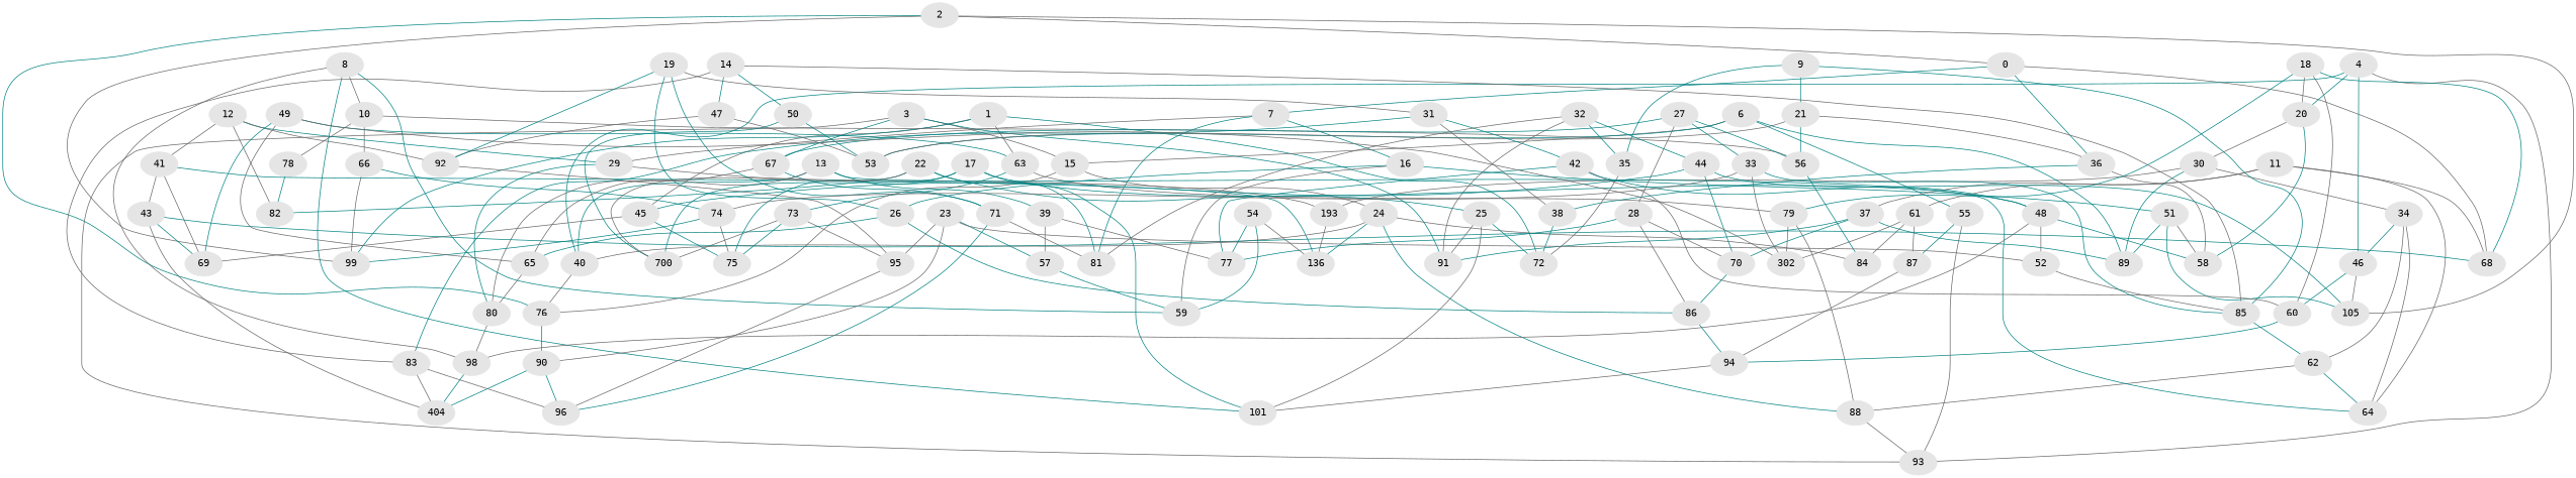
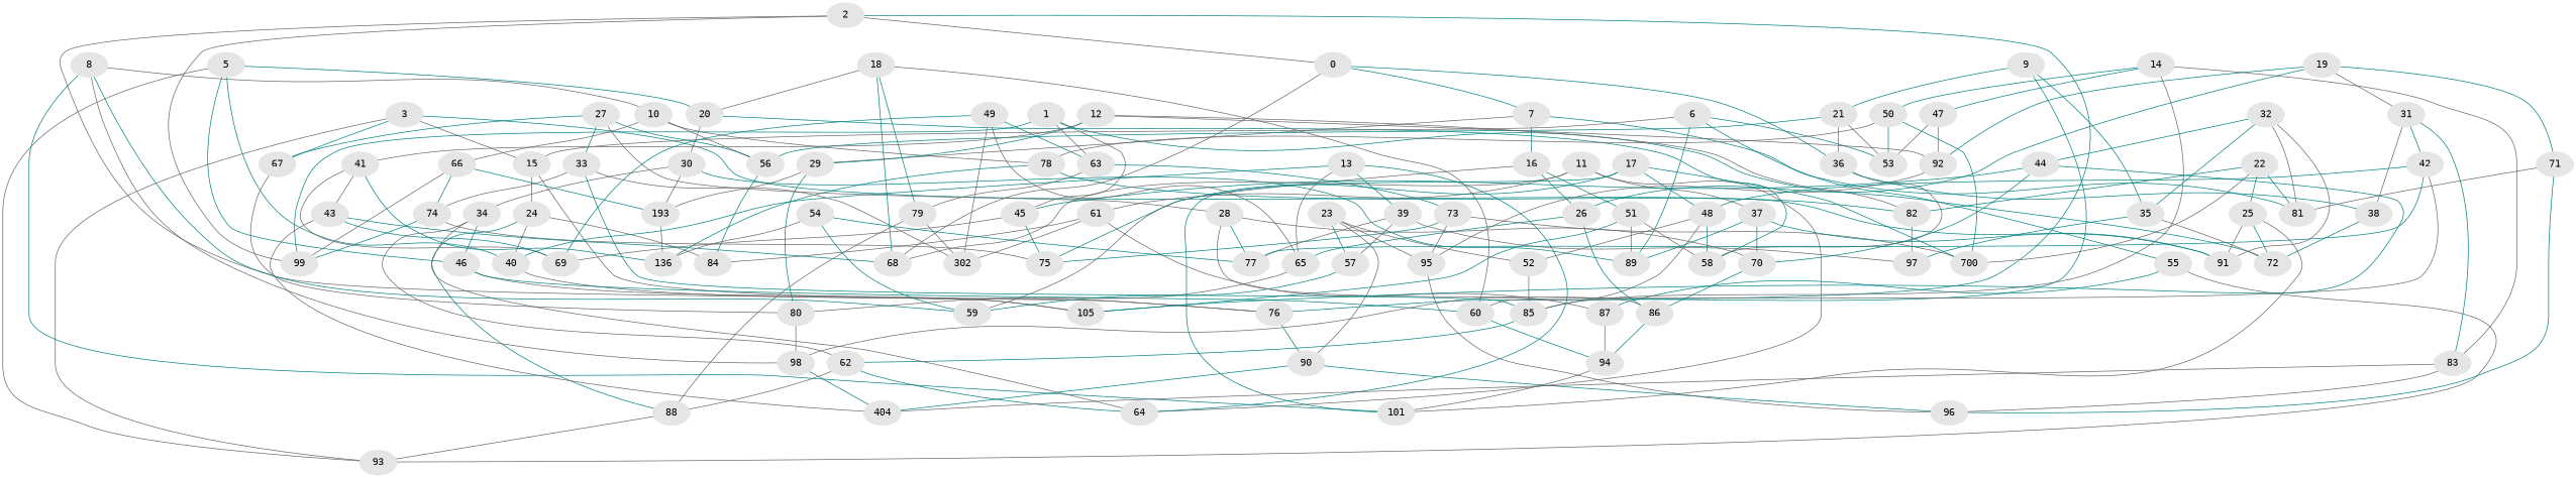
  graph {
    fontname="DejaVu Sans Mono"
    node [color=gray90 fontname="DejaVu Sans Mono" style=filled]
    edge [color=teal fontname="DejaVu Sans Mono"]
    1
    45
    63
    72
    99
    75
    69
    79
    73
    2
    n11 [label=0]
    76
    105
    7
    36
    68
    90
    3
    15
    67
    91
    93
    24
    71
    80
-   4
+   4 [label=5]
    20
    40
    46
    30
    58
    60
    16
    29
    81
    38
    6
    53
    55
    89
    87
    59
    26
    51
    n45 [label=193]
    8
    10
    98
    101
    56
    66
    78
    n53 [label=404]
    9
    21
    35
    85
+   97
    62
    84
    74
    82
    n63 [label=136]
    11
    37
    61
    64
    70
    n69 [label=302]
    12
    41
    92
    43
    95
    13
    39
    65
    57
    77
    14
    47
    50
    83
    n84 [label=700]
    96
    88
    86
    17
    48
    52
    18
    94
    19
    31
    42
    34
    22
    25
    23
    27
    28
    33
    32
    44
    54
    49
    1 -- 45 [color=gray40]
    1 -- 63 [color=gray40]
    1 -- 72
    1 -- 99
    45 -- 75
    45 -- 69 [color=gray40]
    63 -- 79 [color=gray40]
    63 -- 73
    79 -- n69 [color=gray40]
    79 -- 88 [color=gray40]
    73 -- 75
    73 -- 95 [color=gray40]
    73 -- n84 [color=gray40]
    2 -- 99 [color=gray40]
    2 -- n11 [color=gray40]
    2 -- 76
    2 -- 105 [color=gray40]
    n11 -- 7
    n11 -- 36
    n11 -- 68 [color=gray40]
    76 -- 90
    7 -- 16
    7 -- 29 [color=gray40]
    7 -- 81
    36 -- 58 [color=gray40]
    36 -- 38
    90 -- n53
    90 -- 96
    3 -- 15 [color=gray40]
    3 -- 67
    3 -- 91
    3 -- 93 [color=gray40]
    15 -- 76 [color=gray40]
    15 -- 24 [color=gray40]
-   67 -- 71
    67 -- 80 [color=gray40]
    24 -- 40 [color=gray40]
    24 -- 84 [color=gray40]
    24 -- 88
    71 -- 81 [color=gray40]
    71 -- 96
    80 -- 98 [color=gray40]
    4 -- 93 [color=gray40]
    4 -- 20
    4 -- 40
    4 -- 46
    20 -- 30 [color=gray40]
    20 -- 58
    40 -- 76 [color=gray40]
    46 -- 105 [color=gray40]
    46 -- 60
    30 -- 89
    30 -- n45 [color=gray40]
    30 -- 34 [color=gray40]
    60 -- 94
    16 -- 59 [color=gray40]
    16 -- 26
    16 -- 51
    29 -- 80
    29 -- n45 [color=gray40]
    38 -- 72
    6 -- 15 [color=gray40]
    6 -- 53
    6 -- 55
    6 -- 89
    55 -- 93 [color=gray40]
    55 -- 87
    87 -- 94 [color=gray40]
    26 -- 65
    26 -- 86
    51 -- 105
    51 -- 58 [color=gray40]
    51 -- 89
    n45 -- n63 [color=gray40]
    8 -- 59
    8 -- 10 [color=gray40]
    8 -- 98 [color=gray40]
    8 -- 101
    10 -- 56 [color=gray40]
    10 -- 66 [color=gray40]
    10 -- 78 [color=gray40]
    98 -- n53
    56 -- 84
    66 -- 99 [color=gray40]
+   66 -- n45
    66 -- 74
    78 -- 82
-   24 -- n63
+   78 -- n63
    9 -- 21
    9 -- 35
    9 -- 85
    21 -- 36 [color=gray40]
    21 -- 53 [color=gray40]
    21 -- 56
    35 -- 72 [color=gray40]
+   35 -- 97
    85 -- 62
    62 -- 64
    62 -- 88 [color=gray40]
    74 -- 99
    74 -- 75 [color=gray40]
+   82 -- 97 [color=gray40]
    11 -- 68 [color=gray40]
    11 -- 37 [color=gray40]
    11 -- 61 [color=gray40]
    11 -- 64 [color=gray40]
    37 -- 91
    37 -- 89
    37 -- 70
    61 -- 87 [color=gray40]
    61 -- 84 [color=gray40]
    61 -- n69 [color=gray40]
    70 -- 86
    12 -- 29
    12 -- 82 [color=gray40]
    12 -- 41 [color=gray40]
    12 -- 92 [color=gray40]
    41 -- 69 [color=gray40]
    41 -- n63
    41 -- 43 [color=gray40]
    92 -- 95 [color=gray40]
    43 -- 69
    43 -- 68
    43 -- n53 [color=gray40]
    95 -- 96 [color=gray40]
    13 -- 40
    13 -- 64
    13 -- 39
    13 -- 65 [color=gray40]
+   39 -- 97 [color=gray40]
    39 -- 57 [color=gray40]
    39 -- 77 [color=gray40]
    65 -- 80 [color=gray40]
    57 -- 59
    14 -- 85 [color=gray40]
    14 -- 47
    14 -- 50
    14 -- 83 [color=gray40]
    47 -- 53 [color=gray40]
    47 -- 92 [color=gray40]
    50 -- 53
+   50 -- 78 [color=gray40]
    50 -- n84
    83 -- n53 [color=gray40]
    83 -- 96 [color=gray40]
    88 -- 93 [color=gray40]
    86 -- 94
    17 -- 75
    17 -- 101
    17 -- n84
    17 -- 48
    48 -- 58
    48 -- 98 [color=gray40]
    48 -- 52 [color=gray40]
    52 -- 85 [color=gray40]
    18 -- 79
    18 -- 68
    18 -- 20 [color=gray40]
    18 -- 60 [color=gray40]
    94 -- 101 [color=gray40]
    19 -- 71
    19 -- 26
    19 -- 92
    19 -- 31 [color=gray40]
    31 -- 38 [color=gray40]
    31 -- 83
    31 -- 42
    42 -- 60 [color=gray40]
    42 -- 77
    42 -- 48
    34 -- 46
    34 -- 62 [color=gray40]
    34 -- 64 [color=gray40]
    22 -- 81
    22 -- 82
    22 -- n84 [color=gray40]
    22 -- 25
    25 -- 72
    25 -- 91 [color=gray40]
    25 -- 101 [color=gray40]
    23 -- 90 [color=gray40]
    23 -- 95 [color=gray40]
    23 -- 57
    23 -- 52 [color=gray40]
    27 -- 67
    27 -- 56
    27 -- 28 [color=gray40]
    27 -- 33
    28 -- 70 [color=gray40]
    28 -- 77
    28 -- 86 [color=gray40]
    33 -- 85
    33 -- 74 [color=gray40]
    33 -- n69 [color=gray40]
    32 -- 91 [color=gray40]
    32 -- 81 [color=gray40]
    32 -- 35
    32 -- 44
    44 -- 45
    44 -- 105
    44 -- 70
    54 -- 59
    54 -- n63 [color=gray40]
    54 -- 77
    49 -- 63
    49 -- 69
    49 -- n69 [color=gray40]
    49 -- 65 [color=gray40]
  }
